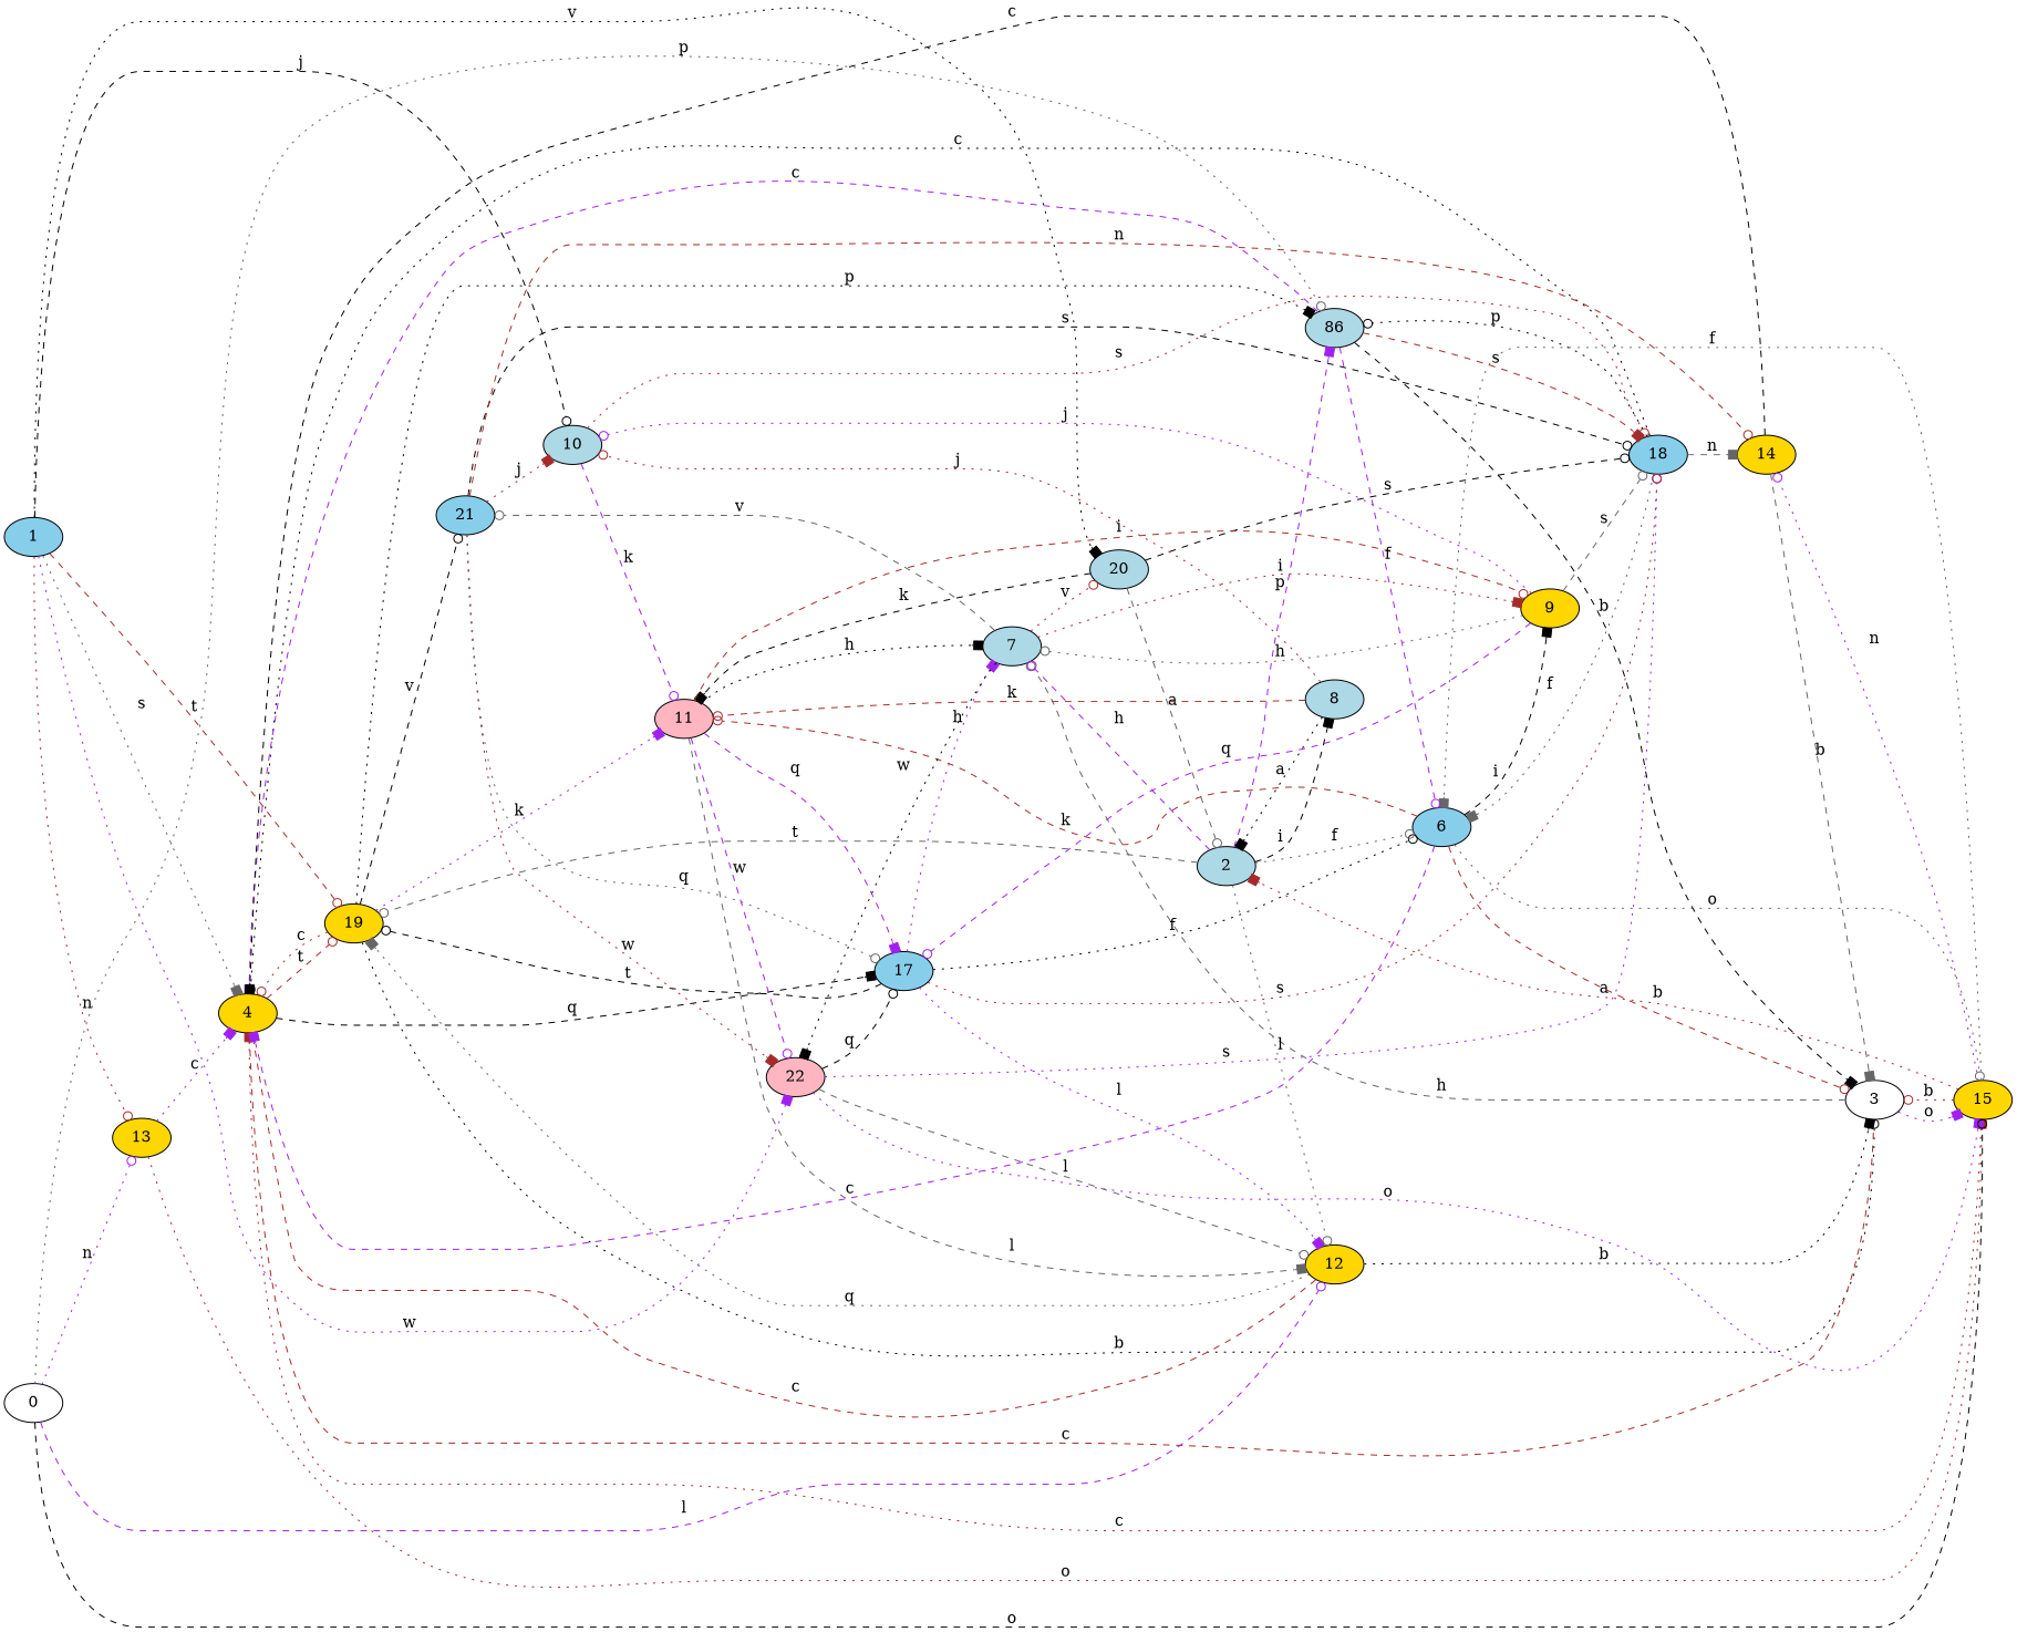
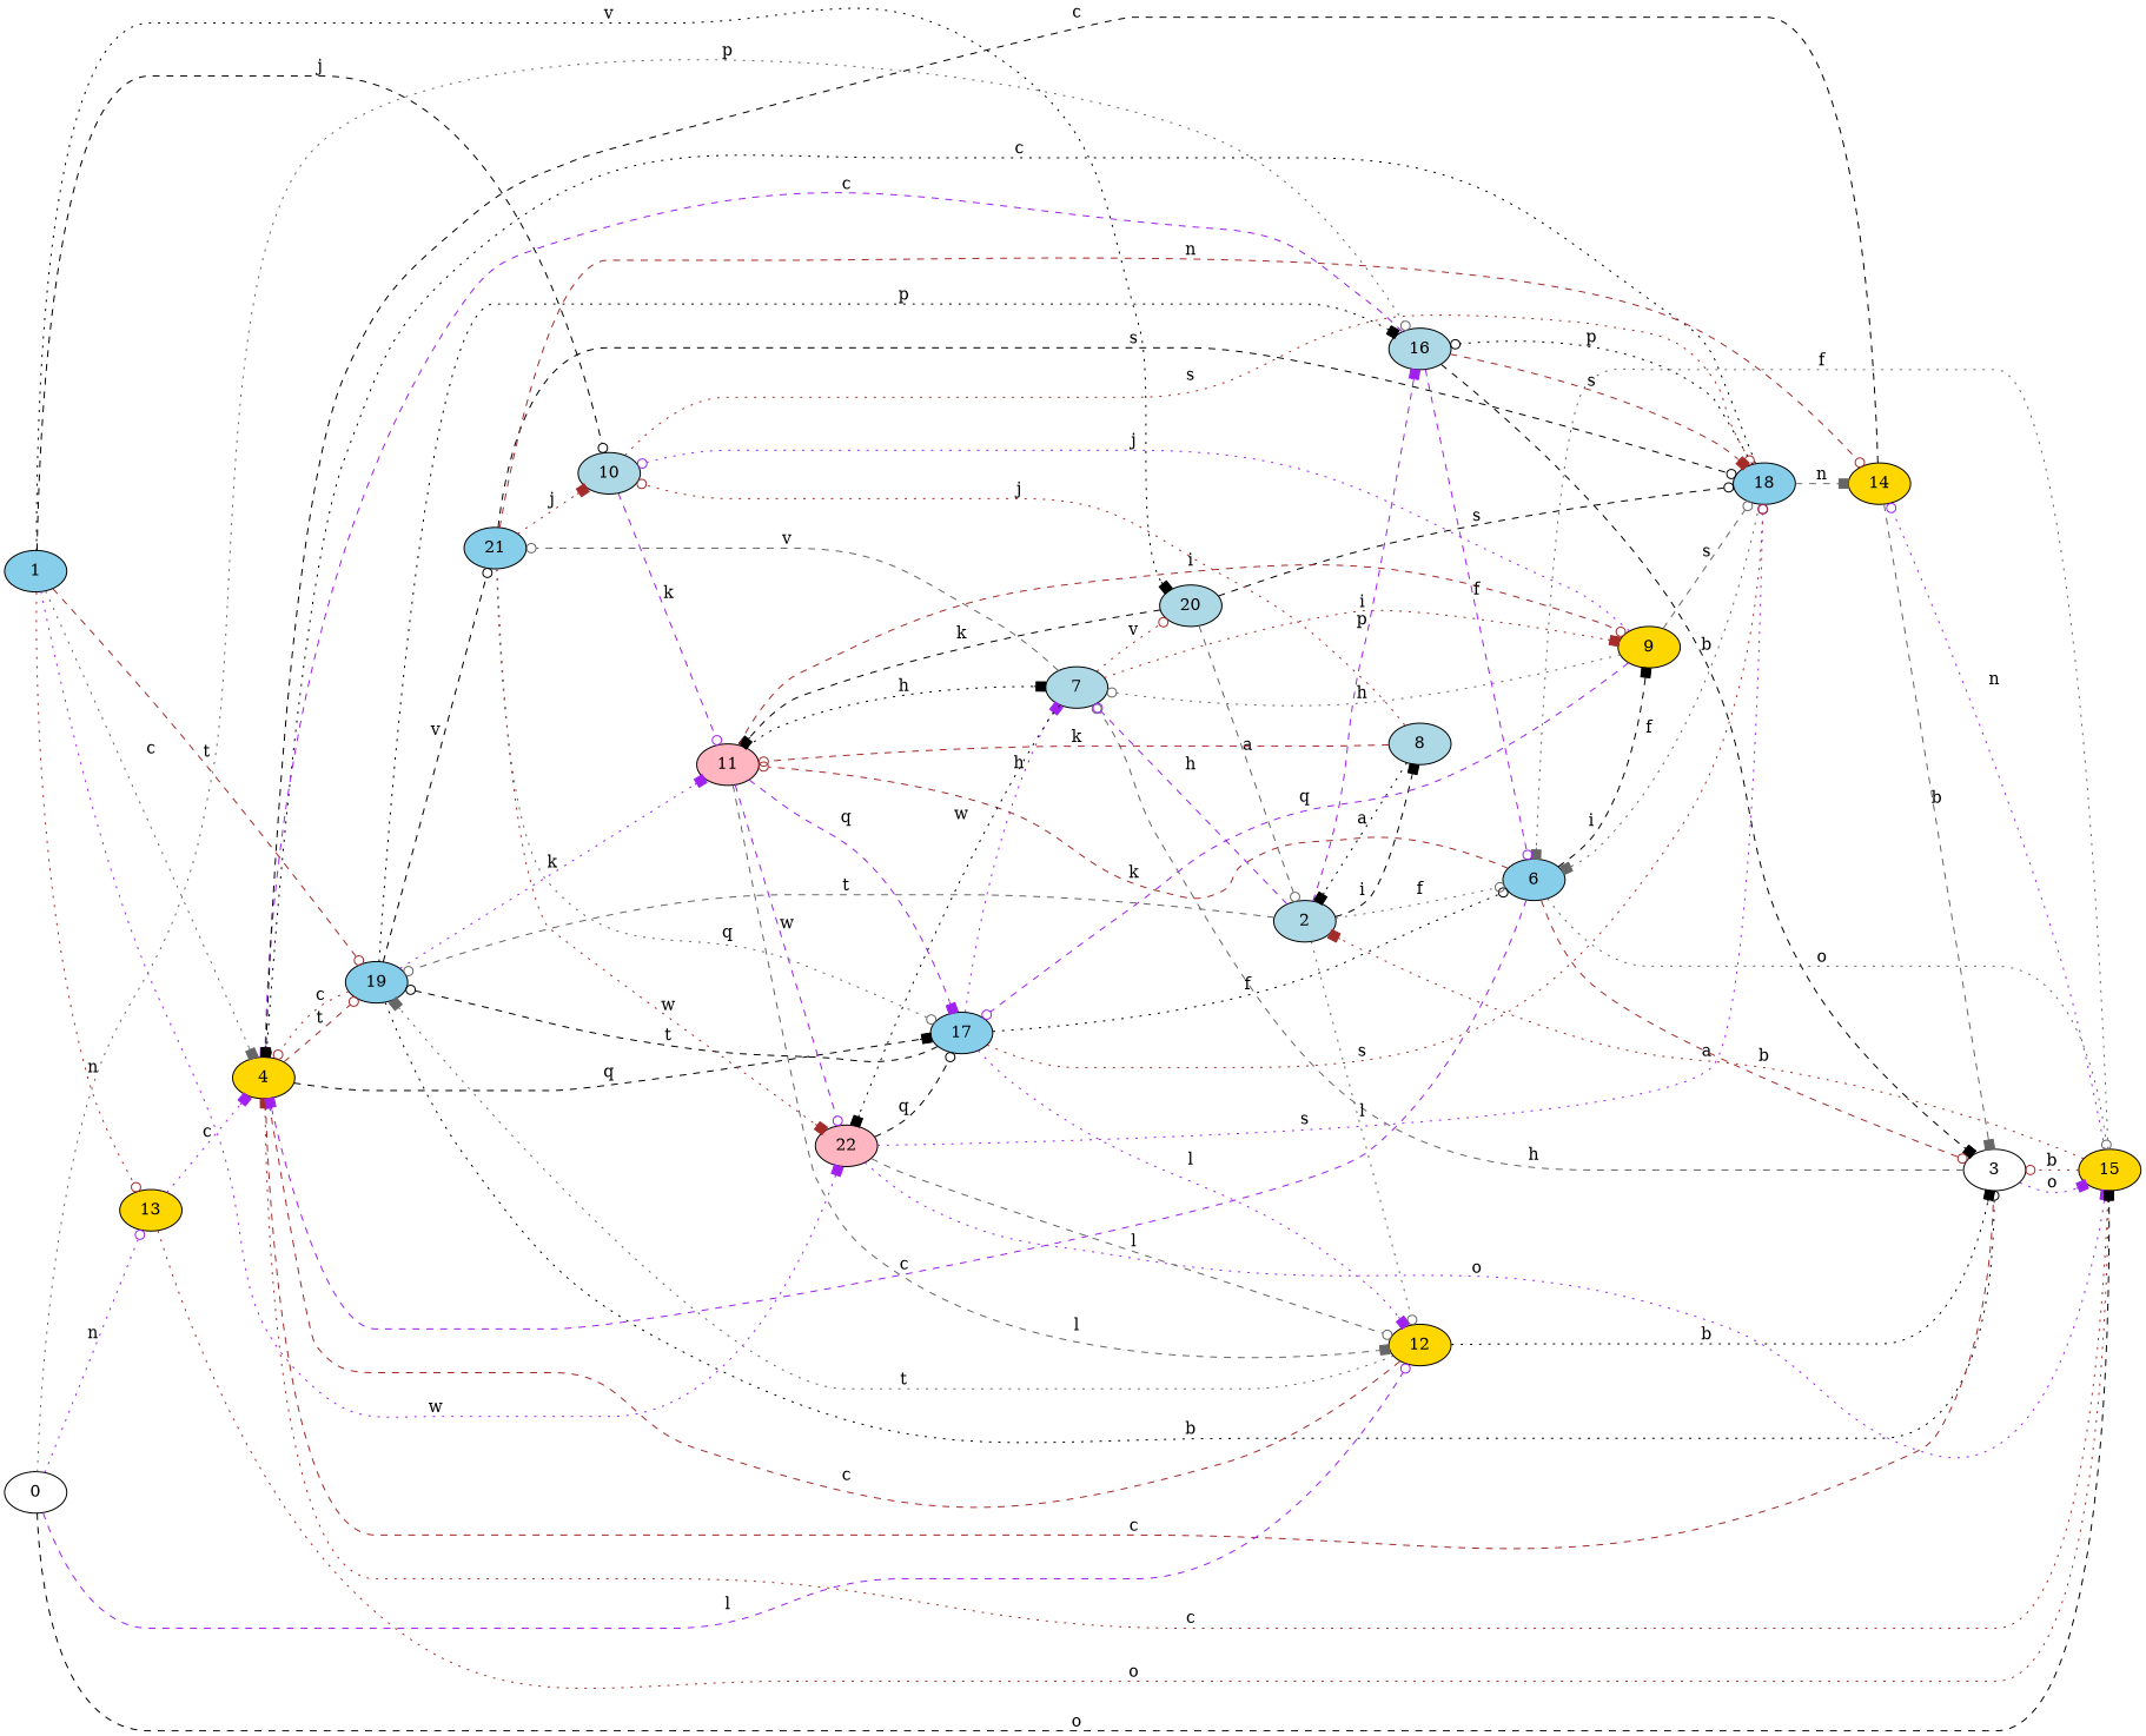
  strict digraph {
    rankdir=LR
    node [fillcolor=gold style=filled]
    edge [arrowhead=odot color=black style=dotted]
    1 [fillcolor=skyblue]
    4
    10 [fillcolor=lightblue]
    13
-   19
+   19 [fillcolor=skyblue]
    20 [fillcolor=lightblue]
    22 [fillcolor=lightpink]
    17 [fillcolor=skyblue]
    11 [fillcolor=lightpink]
    18 [fillcolor=skyblue]
    15
-   16 [fillcolor=lightblue label=86]
+   16 [fillcolor=lightblue]
    3 [fillcolor=white]
    21 [fillcolor=skyblue]
    2 [fillcolor=lightblue]
    12
    6 [fillcolor=skyblue]
    7 [fillcolor=lightblue]
    8 [fillcolor=lightblue]
    9
    14
    0 [fillcolor=white]
-   1 -> 4 [arrowhead=box color=gray40 label=s]
+   1 -> 4 [arrowhead=box color=gray40 label=c]
    1 -> 10 [label=j style=dashed]
    1 -> 13 [color=brown label=n]
    1 -> 19 [color=brown label=t style=dashed]
    1 -> 20 [arrowhead=box label=v]
    1 -> 22 [arrowhead=box color=purple label=w]
    4 -> 19 [color=brown label=t style=dashed]
    4 -> 17 [arrowhead=box label=q style=dashed]
    10 -> 11 [color=purple label=k style=dashed]
    10 -> 18 [color=brown label=s]
    13 -> 4 [arrowhead=box color=purple label=c]
    13 -> 15 [arrowhead=box color=brown label=o]
    19 -> 4 [color=brown label=c]
    19 -> 11 [arrowhead=box color=purple label=k]
    19 -> 16 [arrowhead=box label=p]
    19 -> 3 [label=b]
    19 -> 21 [label=v style=dashed]
    20 -> 11 [arrowhead=box label=k style=dashed]
    20 -> 18 [label=s style=dashed]
    20 -> 2 [color=gray40 label=a style=dashed]
    22 -> 17 [label=q style=dashed]
    22 -> 18 [color=purple label=s]
    22 -> 15 [arrowhead=box color=purple label=o]
    22 -> 12 [color=gray40 label=l style=dashed]
    17 -> 19 [label=t style=dashed]
    17 -> 18 [color=brown label=s]
    17 -> 12 [arrowhead=box color=purple label=l]
    17 -> 6 [label=f]
    17 -> 7 [arrowhead=box color=purple label=h]
    11 -> 22 [color=purple label=w style=dashed]
    11 -> 17 [arrowhead=box color=purple label=q style=dashed]
    11 -> 12 [arrowhead=box color=gray40 label=l style=dashed]
    11 -> 7 [arrowhead=box label=h]
    11 -> 9 [color=brown label=i style=dashed]
    18 -> 4 [label=c]
    18 -> 16 [label=p]
    18 -> 6 [arrowhead=box color=gray40 label=f]
    18 -> 14 [arrowhead=box color=gray40 label=n style=dashed]
    15 -> 4 [arrowhead=box color=brown label=c]
    15 -> 3 [color=brown label=b]
    15 -> 2 [arrowhead=box color=brown label=a]
    15 -> 6 [arrowhead=box color=gray40 label=f]
    15 -> 14 [color=purple label=n]
    16 -> 4 [arrowhead=box color=purple label=c style=dashed]
    16 -> 18 [arrowhead=box color=brown label=s style=dashed]
    16 -> 3 [arrowhead=box label=b style=dashed]
    16 -> 6 [color=purple label=f style=dashed]
    3 -> 4 [color=brown label=c style=dashed]
    3 -> 15 [arrowhead=box color=purple label=o]
    3 -> 7 [color=gray40 label=h style=dashed]
    21 -> 10 [arrowhead=box color=brown label=j]
    21 -> 22 [arrowhead=box color=brown label=w]
    21 -> 17 [color=gray40 label=q]
    21 -> 18 [label=s style=dashed]
    21 -> 14 [color=brown label=n style=dashed]
    2 -> 19 [color=gray40 label=t style=dashed]
    2 -> 16 [arrowhead=box color=purple label=p style=dashed]
    2 -> 12 [color=gray40 label=l]
    2 -> 6 [color=gray40 label=f]
    2 -> 7 [color=purple label=h style=dashed]
    2 -> 8 [arrowhead=box label=i style=dashed]
    12 -> 4 [color=brown label=c style=dashed]
-   12 -> 19 [arrowhead=box color=gray40 label=q]
+   12 -> 19 [arrowhead=box color=gray40 label=t]
    12 -> 3 [arrowhead=box label=b]
    6 -> 4 [arrowhead=box color=purple label=c style=dashed]
    6 -> 11 [color=brown label=k style=dashed]
    6 -> 15 [color=gray40 label=o]
    6 -> 3 [color=brown label=b style=dashed]
    6 -> 9 [arrowhead=box label=i style=dashed]
    7 -> 20 [color=brown label=v]
    7 -> 22 [arrowhead=box label=w]
    7 -> 21 [color=gray40 label=v style=dashed]
    7 -> 9 [arrowhead=box color=brown label=i]
    8 -> 10 [color=brown label=j]
    8 -> 11 [color=brown label=k style=dashed]
    8 -> 2 [arrowhead=box label=a]
    9 -> 10 [color=purple label=j]
    9 -> 17 [color=purple label=q style=dashed]
    9 -> 18 [color=gray40 label=s style=dashed]
    9 -> 7 [color=gray40 label=h]
    14 -> 4 [arrowhead=box label=c style=dashed]
    14 -> 3 [arrowhead=box color=gray40 label=b style=dashed]
    0 -> 13 [color=purple label=n]
-   0 -> 15 [label=o style=dashed]
+   0 -> 15 [arrowhead=box label=o style=dashed]
    0 -> 16 [color=gray40 label=p]
    0 -> 12 [color=purple label=l style=dashed]
  }
